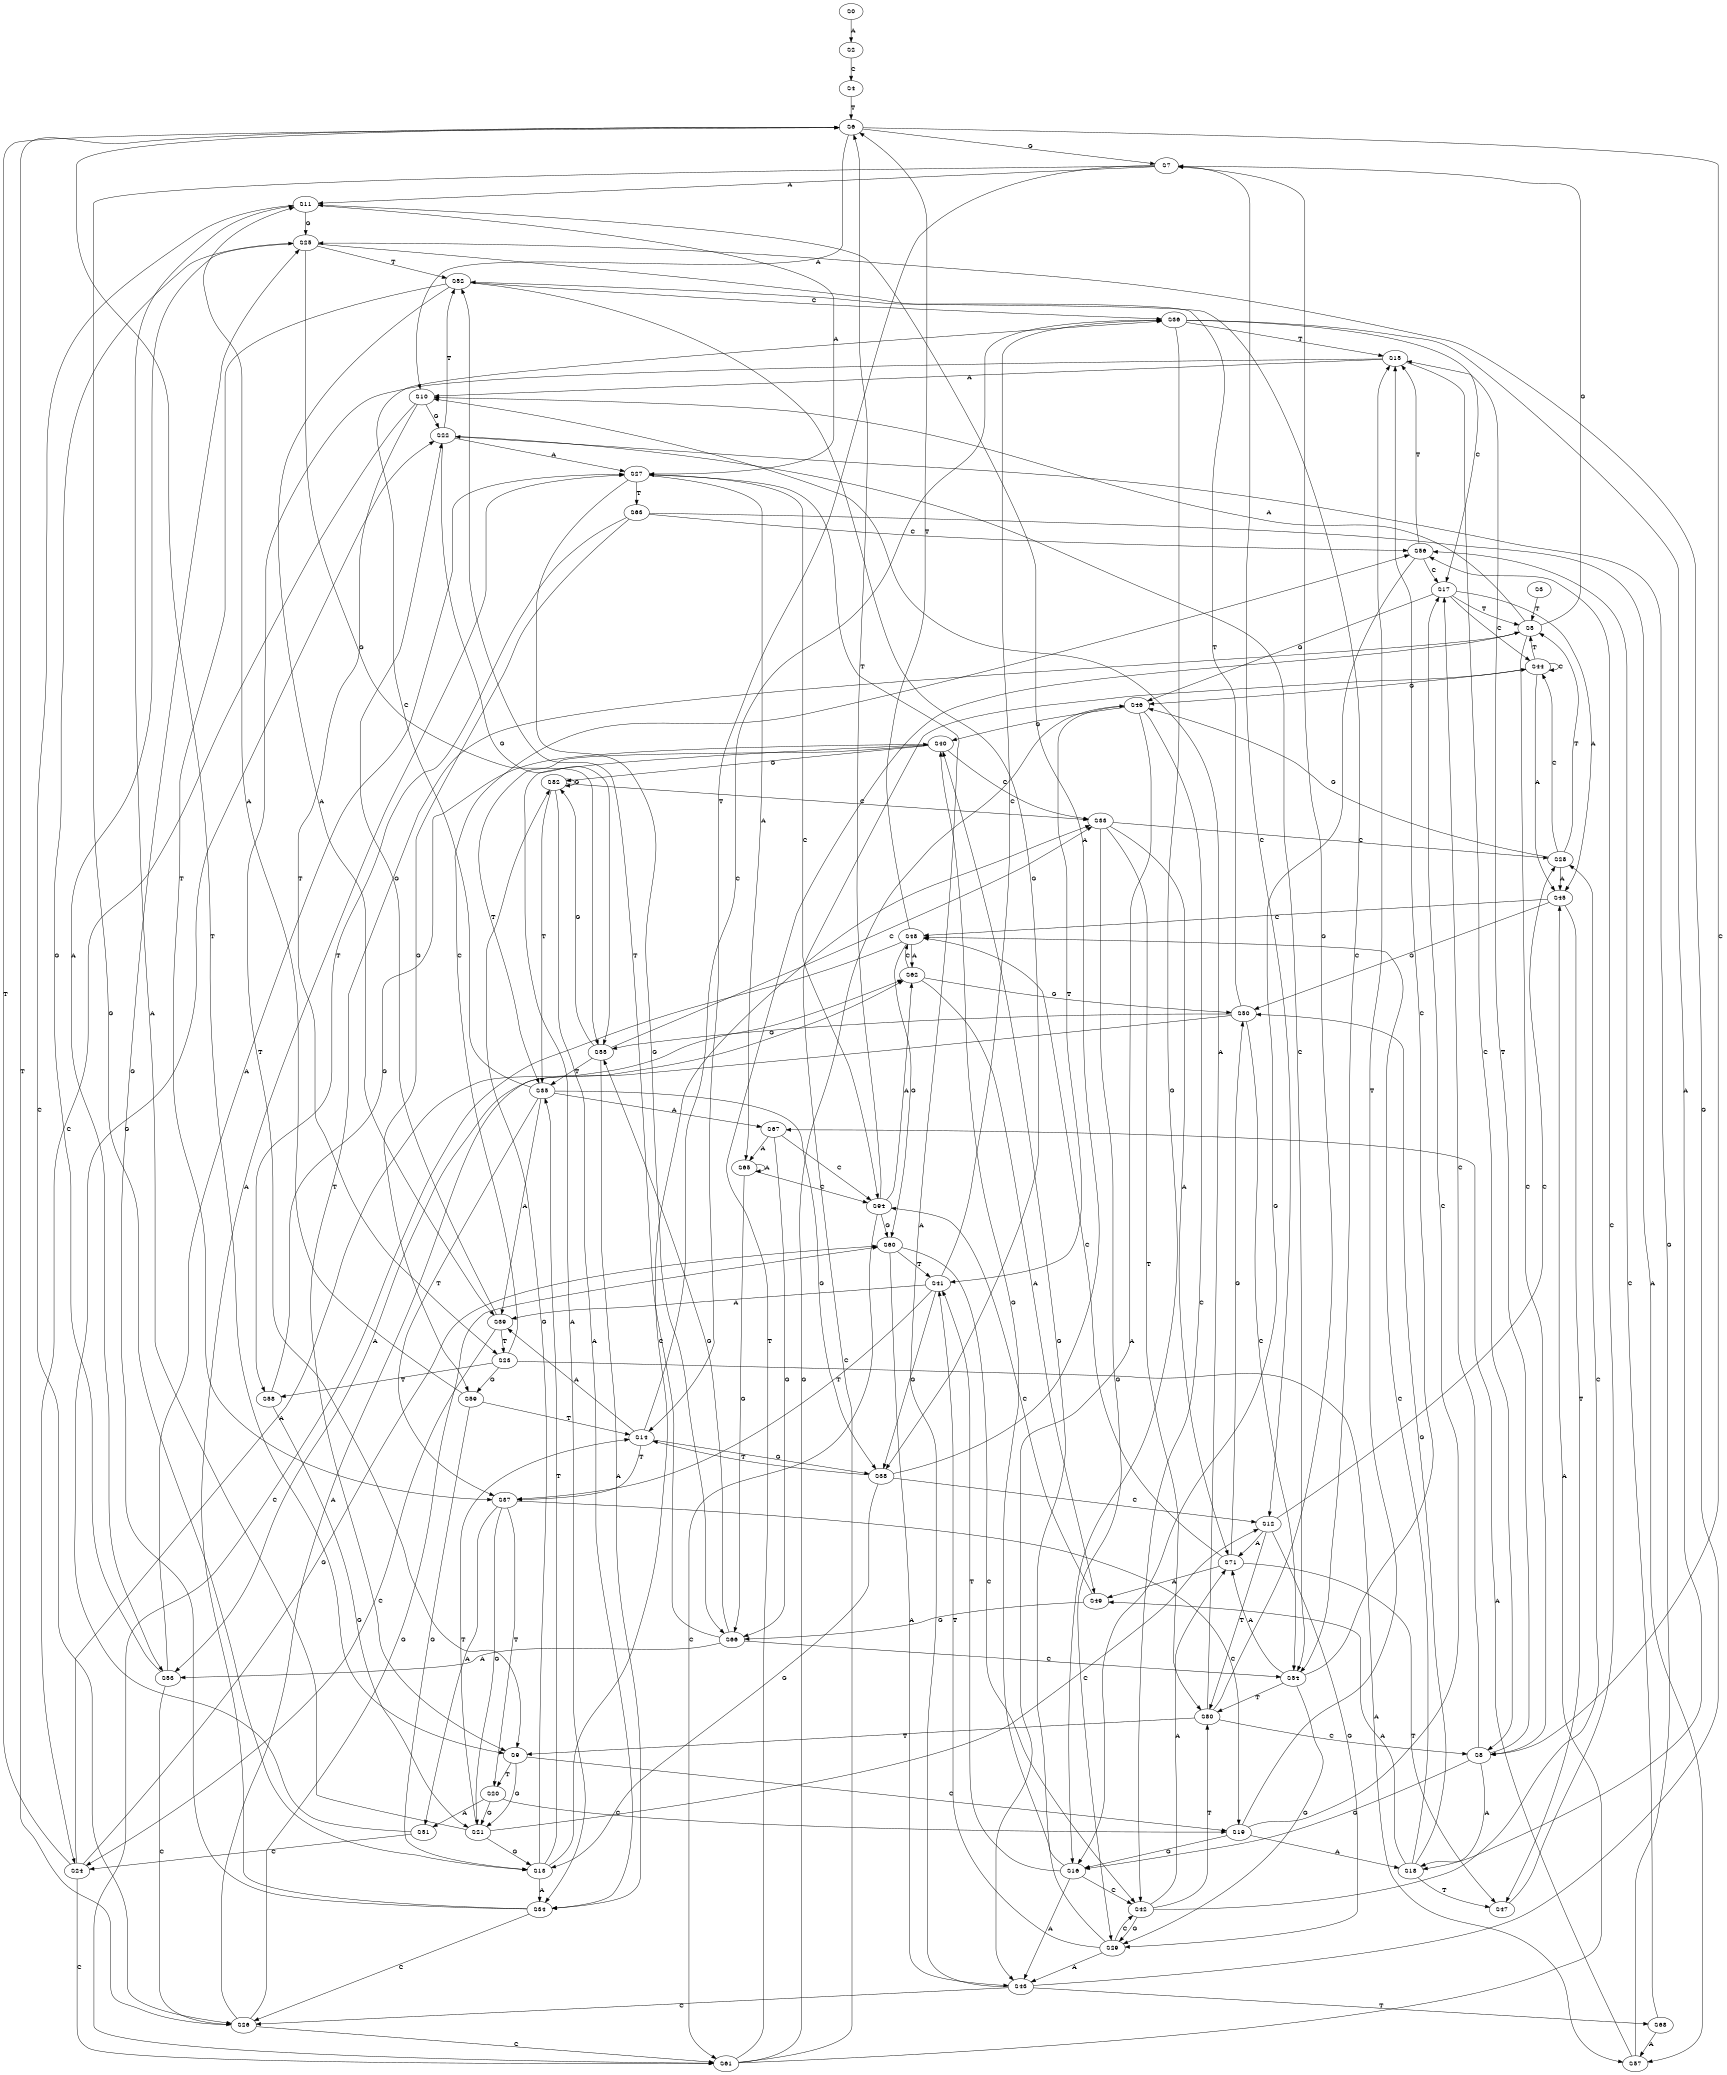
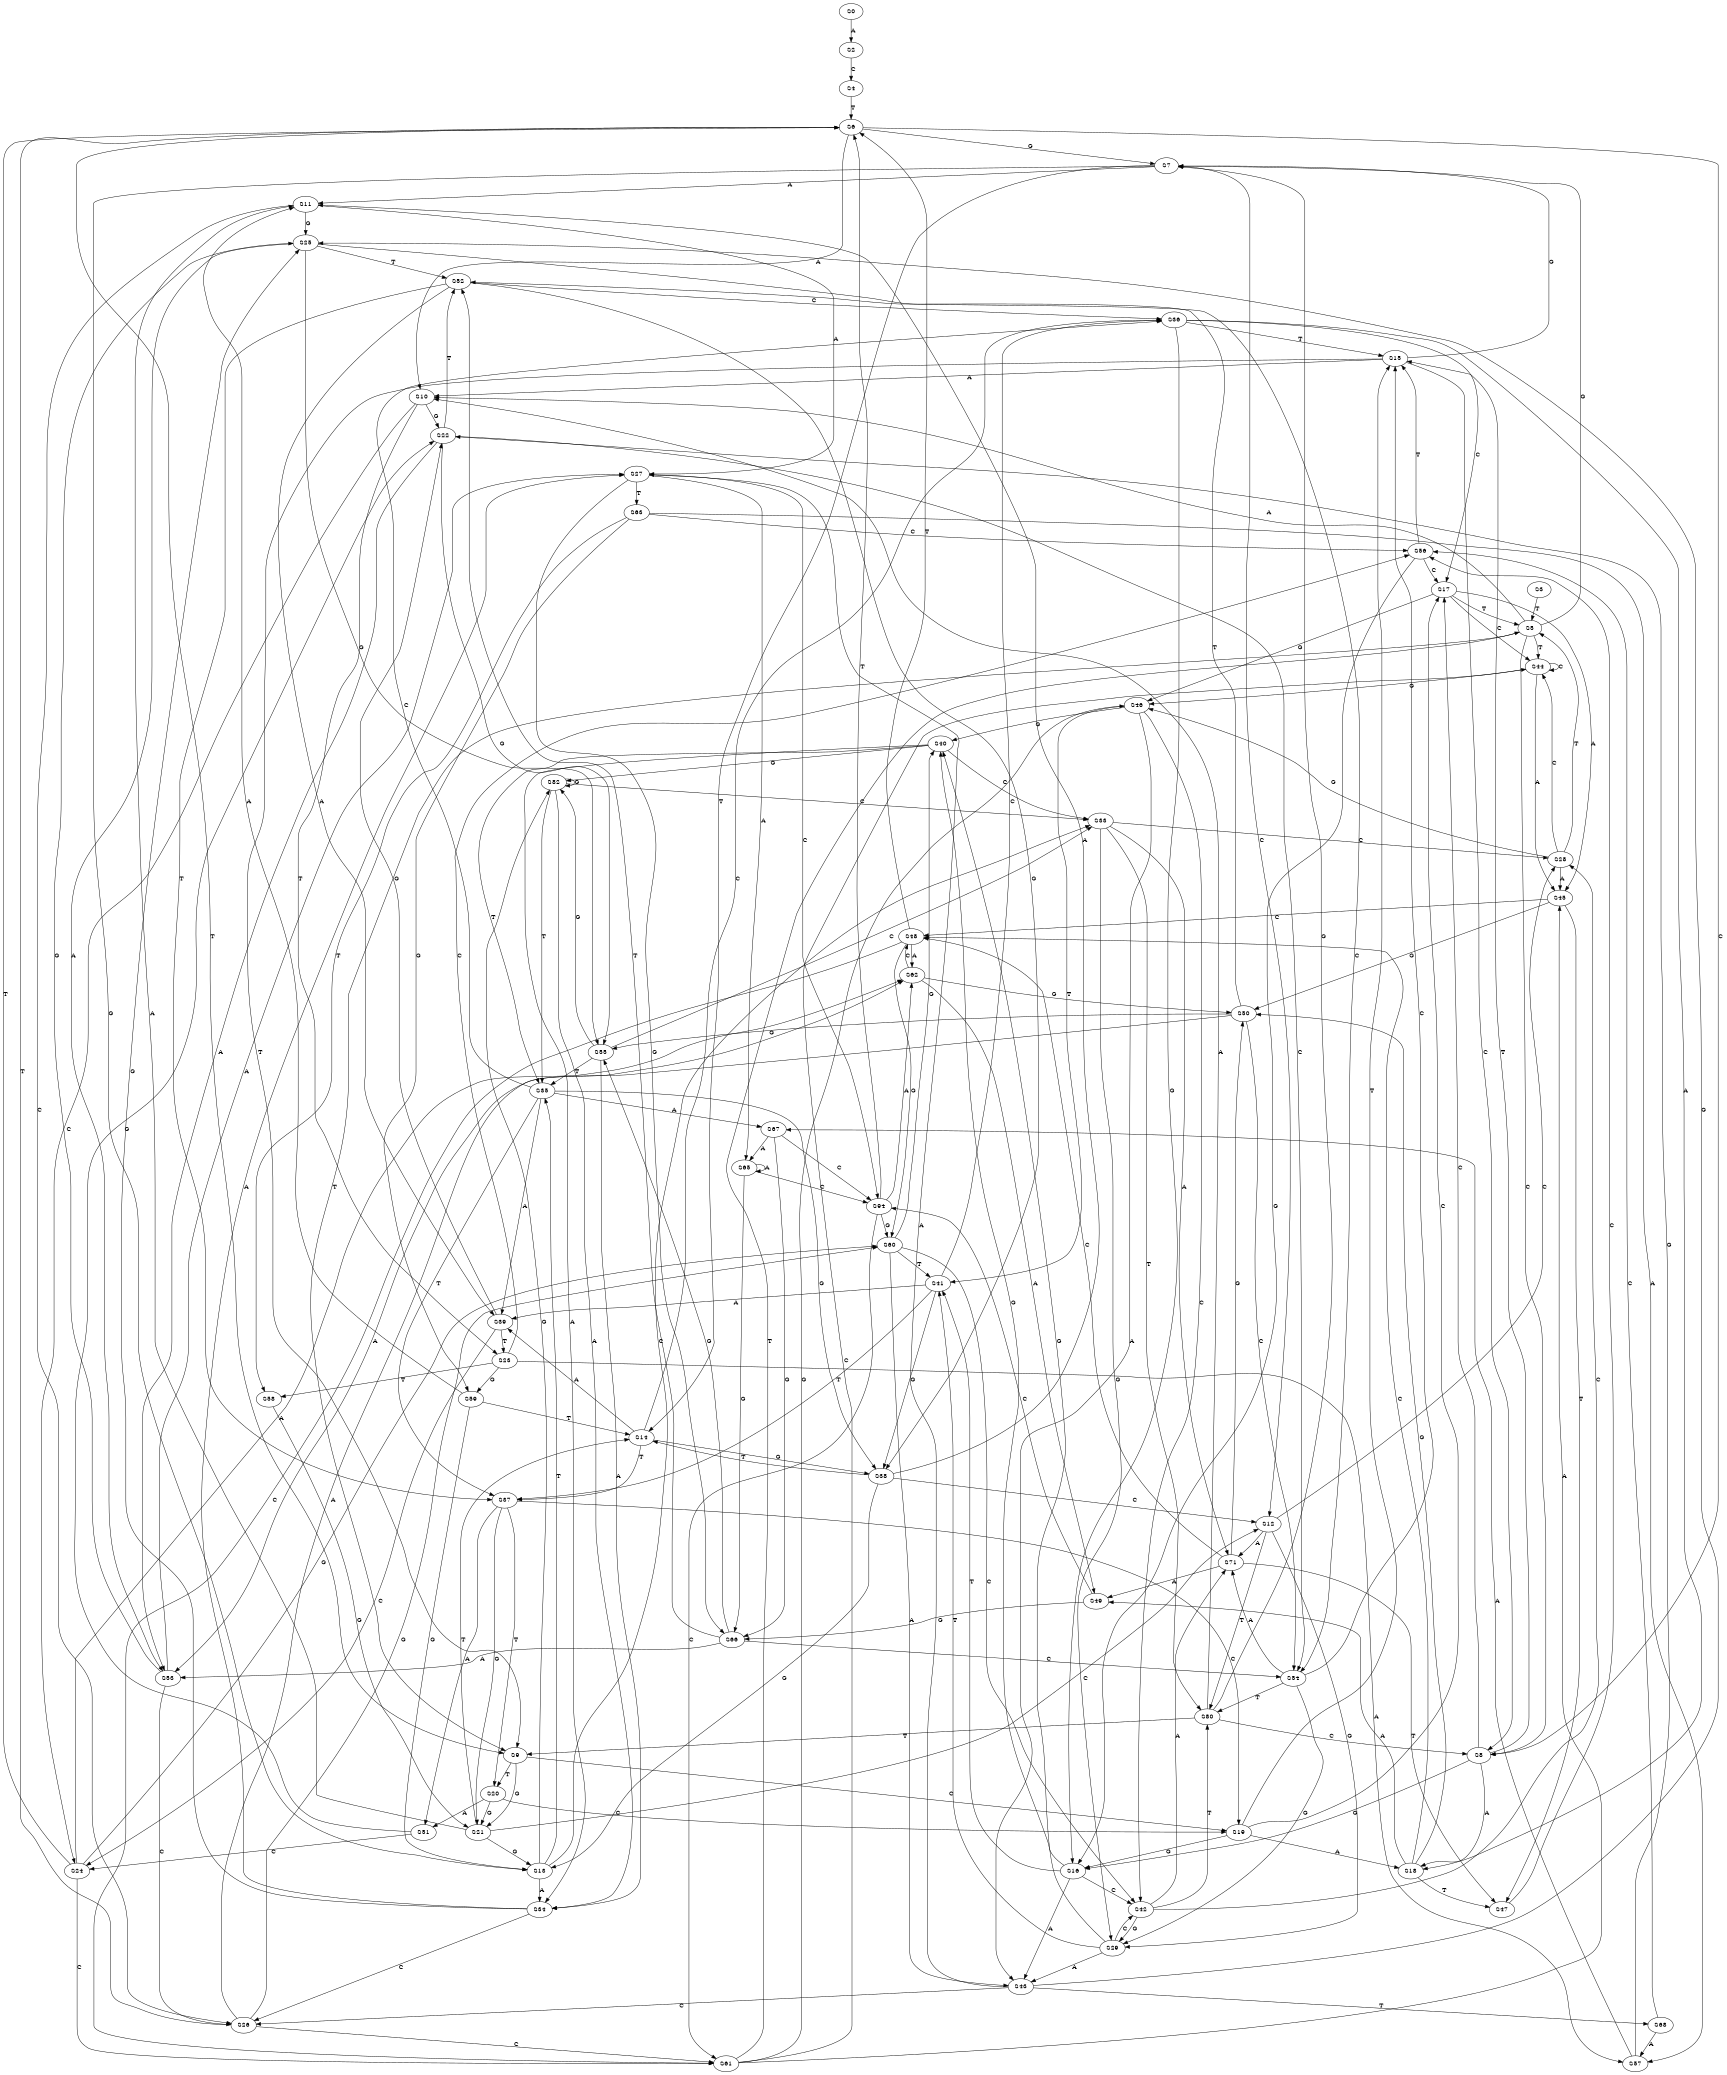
  strict digraph {
    S0
    S2
    S4
    S3
    S5
    S6
    S7
    S8
    S9
    S10
    S11
    S12
    S13
    S14
    S15
    S16
    S17
    S18
    S19
    S20
    S21
    S22
    S23
    S24
    S25
    S26
    S27
    S28
    S29
    n30 [label=S80]
    n31 [label=S71]
    n32 [label=S82]
    S33
    S34
    S35
    S36
    S37
    S38
    S39
    S40
    S41
    S42
    S43
    S44
    S45
    S46
    S47
    S48
    S49
    S50
    S51
    S52
    S53
    S54
    S55
    S56
    S57
    S58
    S59
    S60
    S61
    S62
    S63
    n64 [label=S94]
    S65
    S66
    S67
    S68
    S0 -> S2 [label=A]
    S2 -> S4 [label=C]
    S4 -> S6 [label=T]
    S3 -> S5 [label=T]
    S5 -> S7 [label=G]
    S5 -> S8 [label=C]
    S5 -> S9 [label=T]
    S5 -> S10 [label=A]
    S6 -> S7 [label=G]
    S6 -> S8 [label=C]
    S6 -> S9 [label=T]
    S6 -> S10 [label=A]
    S7 -> S11 [label=A]
    S7 -> S12 [label=C]
    S7 -> S13 [label=G]
    S7 -> S14 [label=T]
    S8 -> S15 [label=T]
    S8 -> S16 [label=G]
    S8 -> S17 [label=C]
    S8 -> S18 [label=A]
    S9 -> S19 [label=C]
    S9 -> S20 [label=T]
    S9 -> S21 [label=G]
    S10 -> S22 [label=G]
    S10 -> S23 [label=T]
    S10 -> S24 [label=C]
    S11 -> S25 [label=G]
    S11 -> S26 [label=C]
    S11 -> S27 [label=A]
    S12 -> S28 [label=C]
    S12 -> S29 [label=G]
    S12 -> n30 [label=T]
    S12 -> n31 [label=A]
    S13 -> n32 [label=G]
    S13 -> S33 [label=C]
    S13 -> S34 [label=A]
    S13 -> S35 [label=T]
    S14 -> S36 [label=C]
    S14 -> S37 [label=T]
    S14 -> S38 [label=G]
    S14 -> S39 [label=A]
+   S15 -> S7 [label=G]
    S15 -> S8 [label=C]
    S15 -> S9 [label=T]
    S15 -> S10 [label=A]
    S16 -> S40 [label=G]
    S16 -> S41 [label=T]
    S16 -> S42 [label=C]
    S16 -> S43 [label=A]
    S17 -> S5 [label=T]
    S17 -> S44 [label=C]
    S17 -> S45 [label=A]
    S17 -> S46 [label=G]
    S18 -> S47 [label=T]
    S18 -> S48 [label=C]
    S18 -> S49 [label=A]
    S18 -> S50 [label=G]
    S19 -> S15 [label=T]
    S19 -> S16 [label=G]
    S19 -> S17 [label=C]
    S19 -> S18 [label=A]
    S20 -> S19 [label=C]
    S20 -> S21 [label=G]
    S20 -> S51 [label=A]
    S21 -> S11 [label=A]
    S21 -> S12 [label=C]
    S21 -> S13 [label=G]
    S21 -> S14 [label=T]
    S22 -> S52 [label=T]
-   S22 -> S27 [label=A]
+   S22 -> S53 [label=A]
    S22 -> S54 [label=C]
    S22 -> S55 [label=G]
    S23 -> S56 [label=C]
    S23 -> S57 [label=A]
    S23 -> S58 [label=T]
    S23 -> S59 [label=G]
    S24 -> S6 [label=T]
    S24 -> S60 [label=G]
    S24 -> S61 [label=C]
    S24 -> S62 [label=A]
    S25 -> S52 [label=T]
    S25 -> S53 [label=A]
    S25 -> S54 [label=C]
    S25 -> S55 [label=G]
    S26 -> S6 [label=T]
    S26 -> S60 [label=G]
    S26 -> S61 [label=C]
    S26 -> S62 [label=A]
    S27 -> S63 [label=T]
    S27 -> n64 [label=C]
    S27 -> S65 [label=A]
    S27 -> S66 [label=G]
    S28 -> S5 [label=T]
    S28 -> S44 [label=C]
    S28 -> S45 [label=A]
    S28 -> S46 [label=G]
    S29 -> S40 [label=G]
    S29 -> S41 [label=T]
    S29 -> S42 [label=C]
    S29 -> S43 [label=A]
    n30 -> S7 [label=G]
    n30 -> S8 [label=C]
    n30 -> S9 [label=T]
    n30 -> S10 [label=A]
    n31 -> S47 [label=T]
    n31 -> S48 [label=C]
    n31 -> S49 [label=A]
    n31 -> S50 [label=G]
    n32 -> n32 [label=G]
    n32 -> S33 [label=C]
    n32 -> S34 [label=A]
    n32 -> S35 [label=T]
    S33 -> S28 [label=C]
    S33 -> S29 [label=G]
    S33 -> n30 [label=T]
    S33 -> n31 [label=A]
    S34 -> S25 [label=G]
    S34 -> S26 [label=C]
    S34 -> S27 [label=A]
    S35 -> S36 [label=C]
    S35 -> S37 [label=T]
    S35 -> S38 [label=G]
    S35 -> S39 [label=A]
    S35 -> S67 [label=A]
    S36 -> S15 [label=T]
    S36 -> S16 [label=G]
    S36 -> S17 [label=C]
    S36 -> S18 [label=A]
    S37 -> S19 [label=C]
    S37 -> S20 [label=T]
    S37 -> S21 [label=G]
    S37 -> S51 [label=A]
    S38 -> S11 [label=A]
    S38 -> S12 [label=C]
    S38 -> S13 [label=G]
    S38 -> S14 [label=T]
    S39 -> S22 [label=G]
    S39 -> S23 [label=T]
    S39 -> S24 [label=C]
    S40 -> n32 [label=G]
    S40 -> S33 [label=C]
    S40 -> S34 [label=A]
    S40 -> S35 [label=T]
    S41 -> S36 [label=C]
    S41 -> S37 [label=T]
    S41 -> S38 [label=G]
    S41 -> S39 [label=A]
    S42 -> S28 [label=C]
    S42 -> S29 [label=G]
    S42 -> n30 [label=T]
    S42 -> n31 [label=A]
    S43 -> S25 [label=G]
    S43 -> S26 [label=C]
    S43 -> S27 [label=A]
    S43 -> S68 [label=T]
-   S44 -> S5 [label=T]
+   S5 -> S44 [label=T]
    S44 -> S44 [label=C]
    S44 -> S45 [label=A]
    S44 -> S46 [label=G]
    S45 -> S47 [label=T]
    S45 -> S48 [label=C]
    S45 -> S50 [label=G]
    S46 -> S40 [label=G]
    S46 -> S41 [label=T]
    S46 -> S42 [label=C]
    S46 -> S43 [label=A]
    S47 -> S56 [label=C]
    S48 -> S6 [label=T]
    S48 -> S60 [label=G]
    S48 -> S61 [label=C]
    S48 -> S62 [label=A]
    S49 -> n64 [label=C]
    S49 -> S66 [label=G]
    S50 -> S52 [label=T]
    S50 -> S53 [label=A]
    S50 -> S54 [label=C]
    S50 -> S55 [label=G]
    S51 -> S22 [label=G]
    S51 -> S24 [label=C]
    S52 -> S36 [label=C]
    S52 -> S37 [label=T]
    S52 -> S38 [label=G]
    S52 -> S39 [label=A]
    S53 -> S25 [label=G]
    S53 -> S26 [label=C]
    S53 -> S27 [label=A]
    S54 -> S15 [label=C]
    S54 -> S29 [label=G]
    S54 -> n30 [label=T]
    S54 -> n31 [label=A]
    S55 -> n32 [label=G]
    S55 -> S33 [label=C]
    S55 -> S34 [label=A]
    S55 -> S35 [label=T]
    S56 -> S15 [label=T]
    S56 -> S16 [label=G]
    S56 -> S17 [label=C]
    S57 -> S22 [label=G]
    S57 -> S67 [label=A]
    S58 -> S21 [label=G]
    S59 -> S11 [label=A]
    S59 -> S13 [label=G]
    S59 -> S14 [label=T]
-   S58 -> S40 [label=G]
+   S60 -> S40 [label=G]
    S60 -> S41 [label=T]
    S60 -> S42 [label=C]
    S60 -> S43 [label=A]
    S61 -> S5 [label=T]
    S61 -> S44 [label=C]
    S61 -> S45 [label=A]
    S61 -> S46 [label=G]
    S62 -> S48 [label=C]
    S62 -> S49 [label=A]
    S62 -> S50 [label=G]
    S63 -> S56 [label=C]
    S63 -> S57 [label=A]
    S63 -> S58 [label=T]
    S63 -> S59 [label=G]
    n64 -> S6 [label=T]
    n64 -> S60 [label=G]
    n64 -> S61 [label=C]
    n64 -> S62 [label=A]
    S65 -> n64 [label=C]
    S65 -> S65 [label=A]
    S65 -> S66 [label=G]
    S66 -> S52 [label=T]
    S66 -> S53 [label=A]
    S66 -> S54 [label=C]
    S66 -> S55 [label=G]
    S67 -> n64 [label=C]
    S67 -> S65 [label=A]
    S67 -> S66 [label=G]
    S68 -> S56 [label=C]
    S68 -> S57 [label=A]
  }
